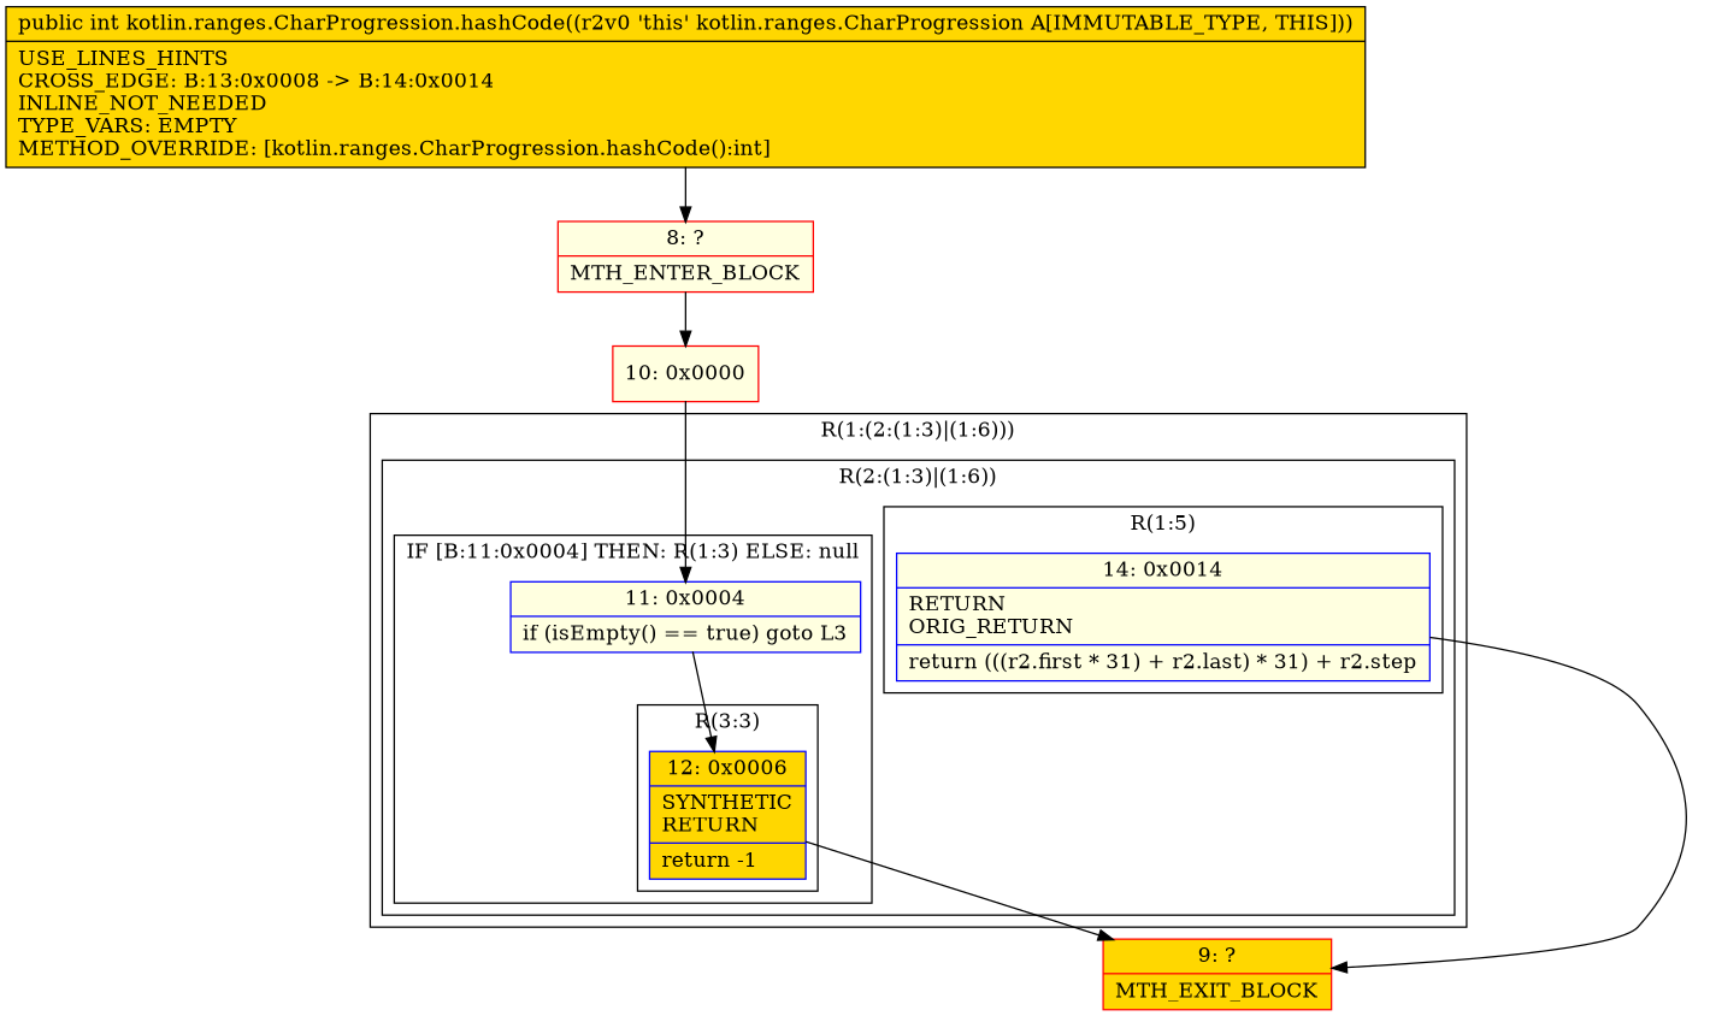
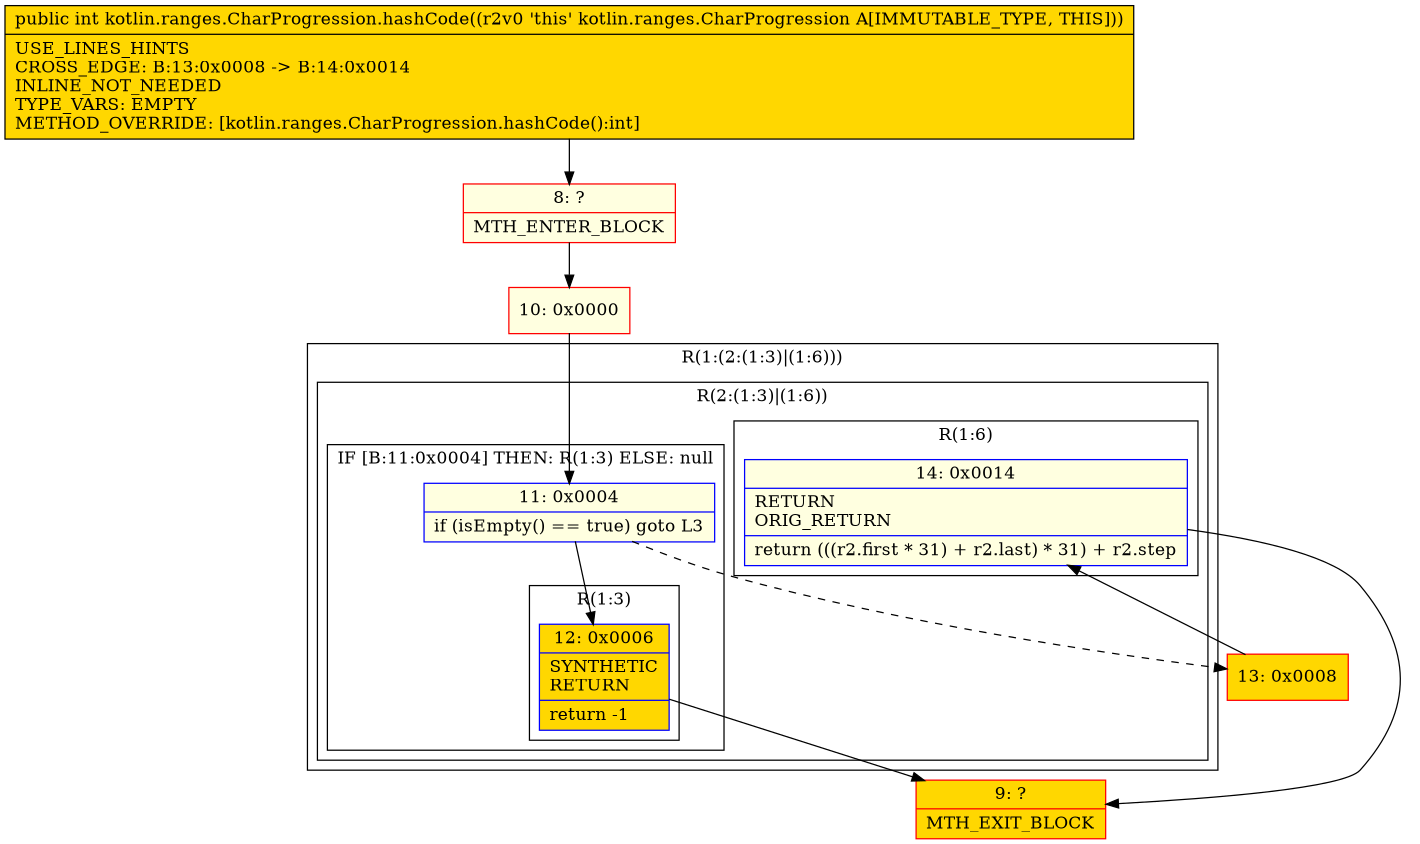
  digraph {
    node [color=red fillcolor=gold shape=record style=filled]
    n1 [color=blue label="{12\:\ 0x0006|SYNTHETIC\lRETURN\l|return \-1\l}"]
    n2 [color=blue fillcolor=lightyellow label="{11\:\ 0x0004|if (isEmpty() == true) goto L3\l}"]
    n3 [color=blue fillcolor=lightyellow label="{14\:\ 0x0014|RETURN\lORIG_RETURN\l|return (((r2.first * 31) + r2.last) * 31) + r2.step\l}"]
    n4 [label="{9\:\ ?|MTH_EXIT_BLOCK\l}"]
+   n5 [label="{13\:\ 0x0008}"]
    n6 [fillcolor=lightyellow label="{8\:\ ?|MTH_ENTER_BLOCK\l}"]
    n7 [fillcolor=lightyellow label="{10\:\ 0x0000}"]
    n8 [label="{public int kotlin.ranges.CharProgression.hashCode((r2v0 'this' kotlin.ranges.CharProgression A[IMMUTABLE_TYPE, THIS]))  | USE_LINES_HINTS\lCROSS_EDGE: B:13:0x0008 \-\> B:14:0x0014\lINLINE_NOT_NEEDED\lTYPE_VARS: EMPTY\lMETHOD_OVERRIDE: [kotlin.ranges.CharProgression.hashCode():int]\l}" color=""]
    subgraph cluster_1 {
      label="R(1:(2:(1:3)|(1:6)))"
      subgraph cluster_2 {
        label="R(2:(1:3)|(1:6))"
        subgraph cluster_3 {
          label="IF [B:11:0x0004] THEN: R(1:3) ELSE: null"
          n2
          subgraph cluster_4 {
-           label="R(3:3)"
+           label="R(1:3)"
            n1
          }
        }
        subgraph cluster_5 {
-         label="R(1:5)"
+         label="R(1:6)"
          n3
        }
      }
    }
    n1 -> n4
    n2 -> n1
+   n2 -> n5 [style=dashed]
    n3 -> n4
+   n5 -> n3
    n6 -> n7
    n7 -> n2
    n8 -> n6
  }
